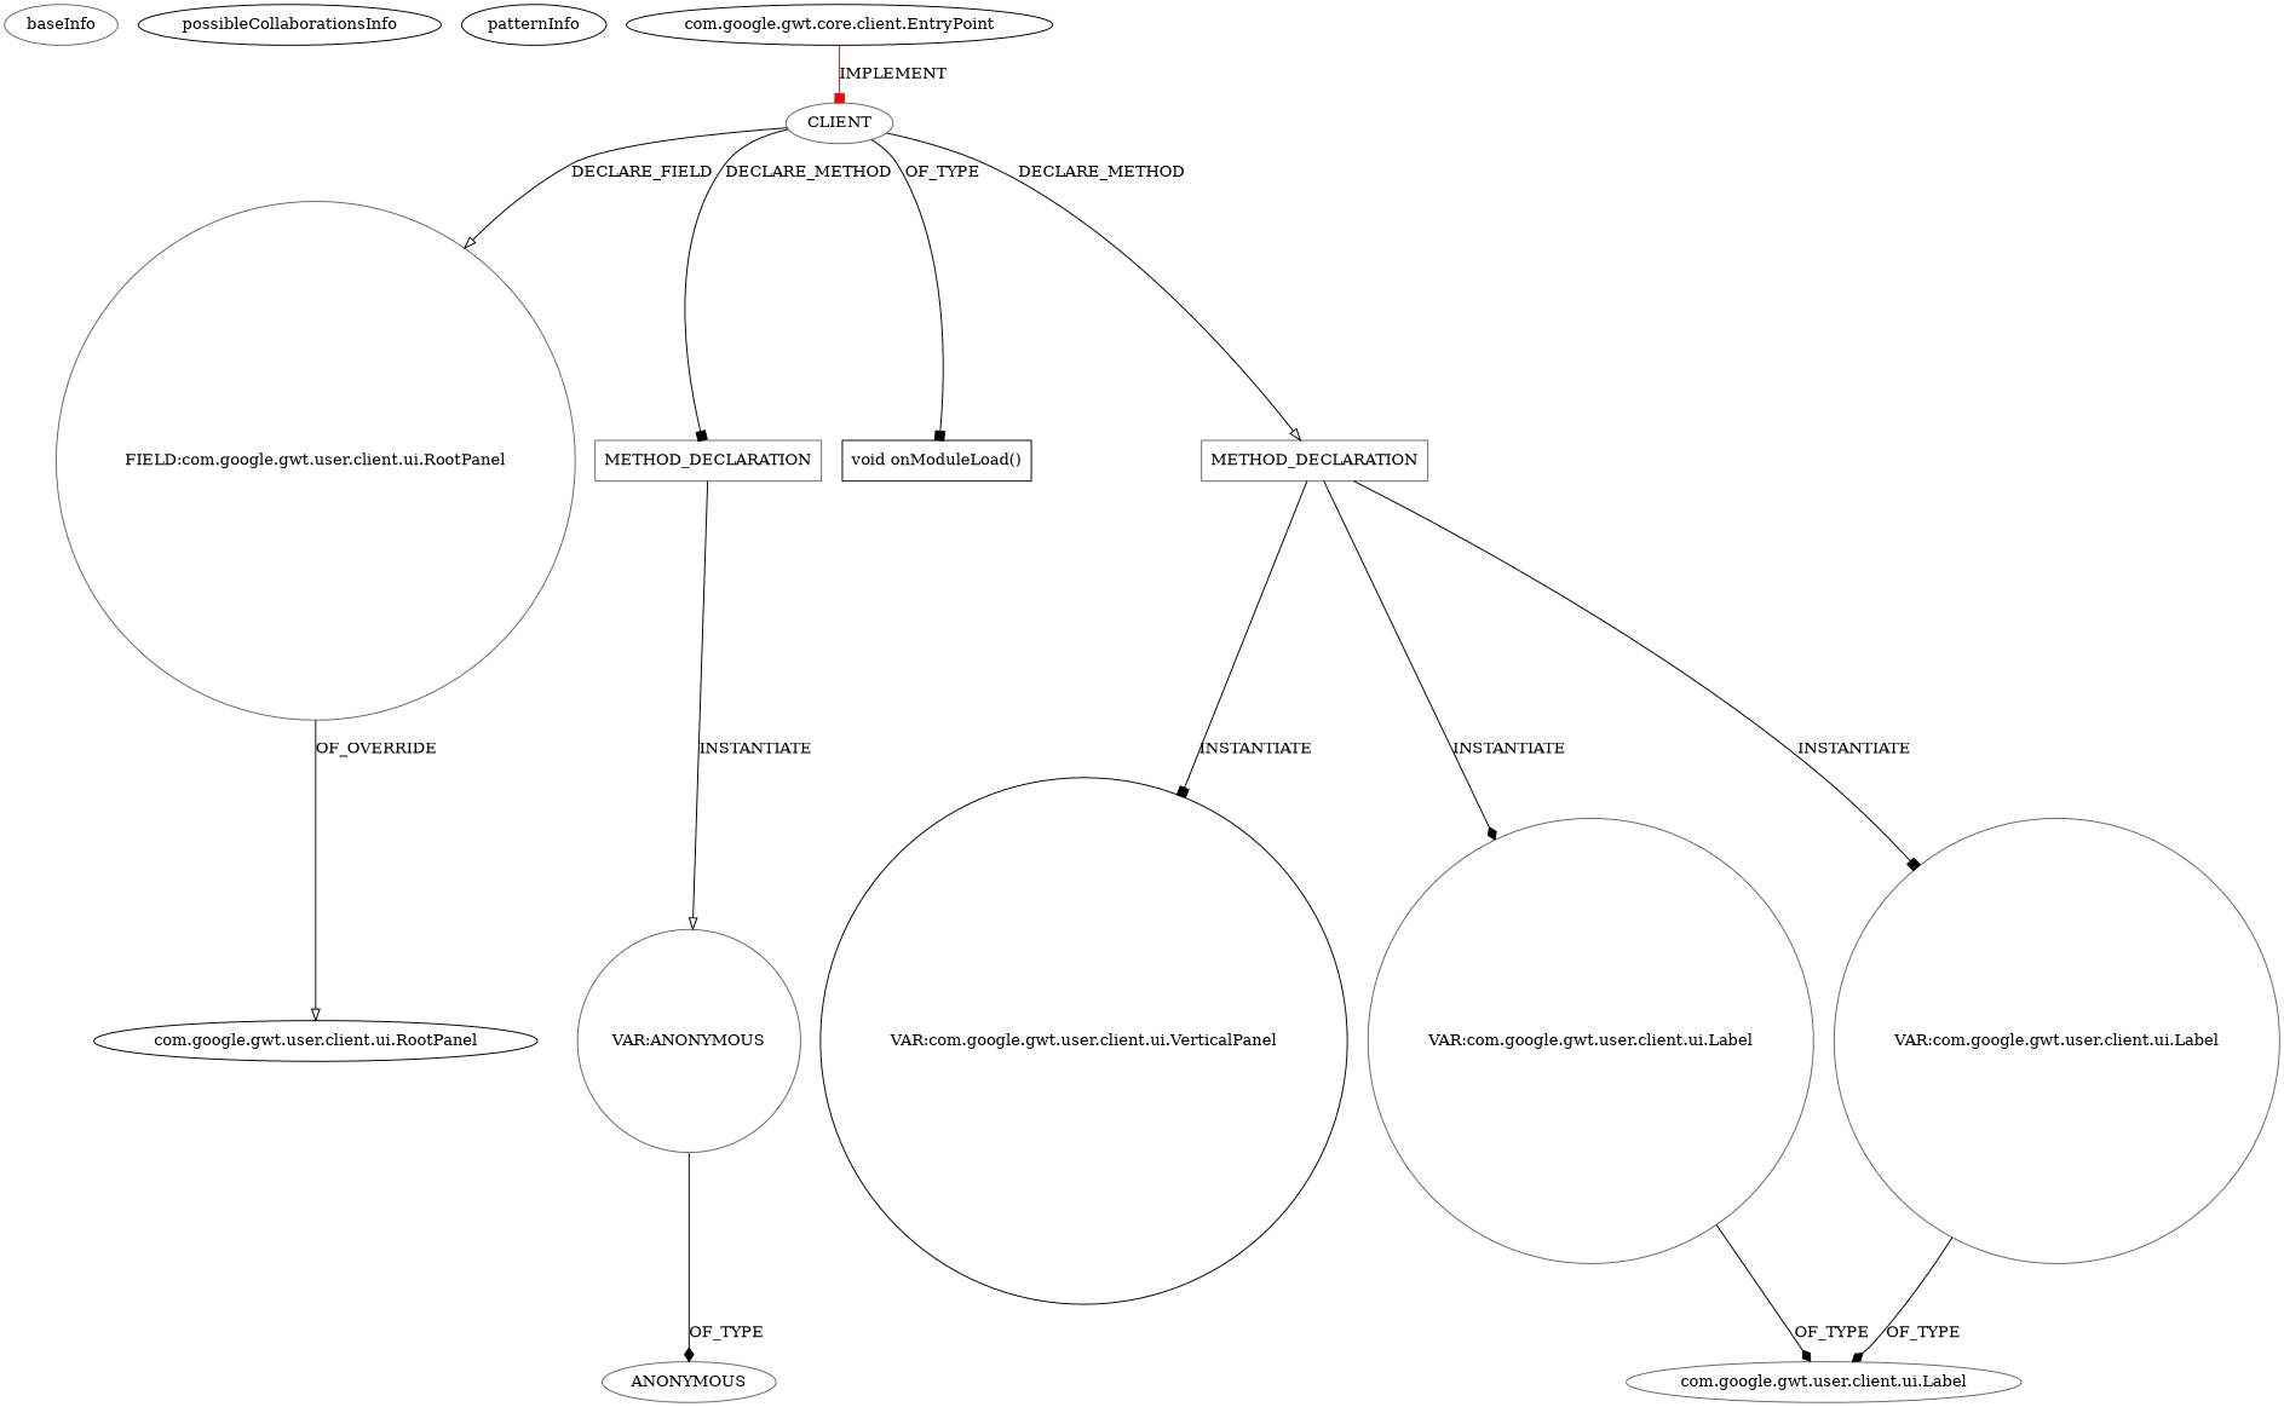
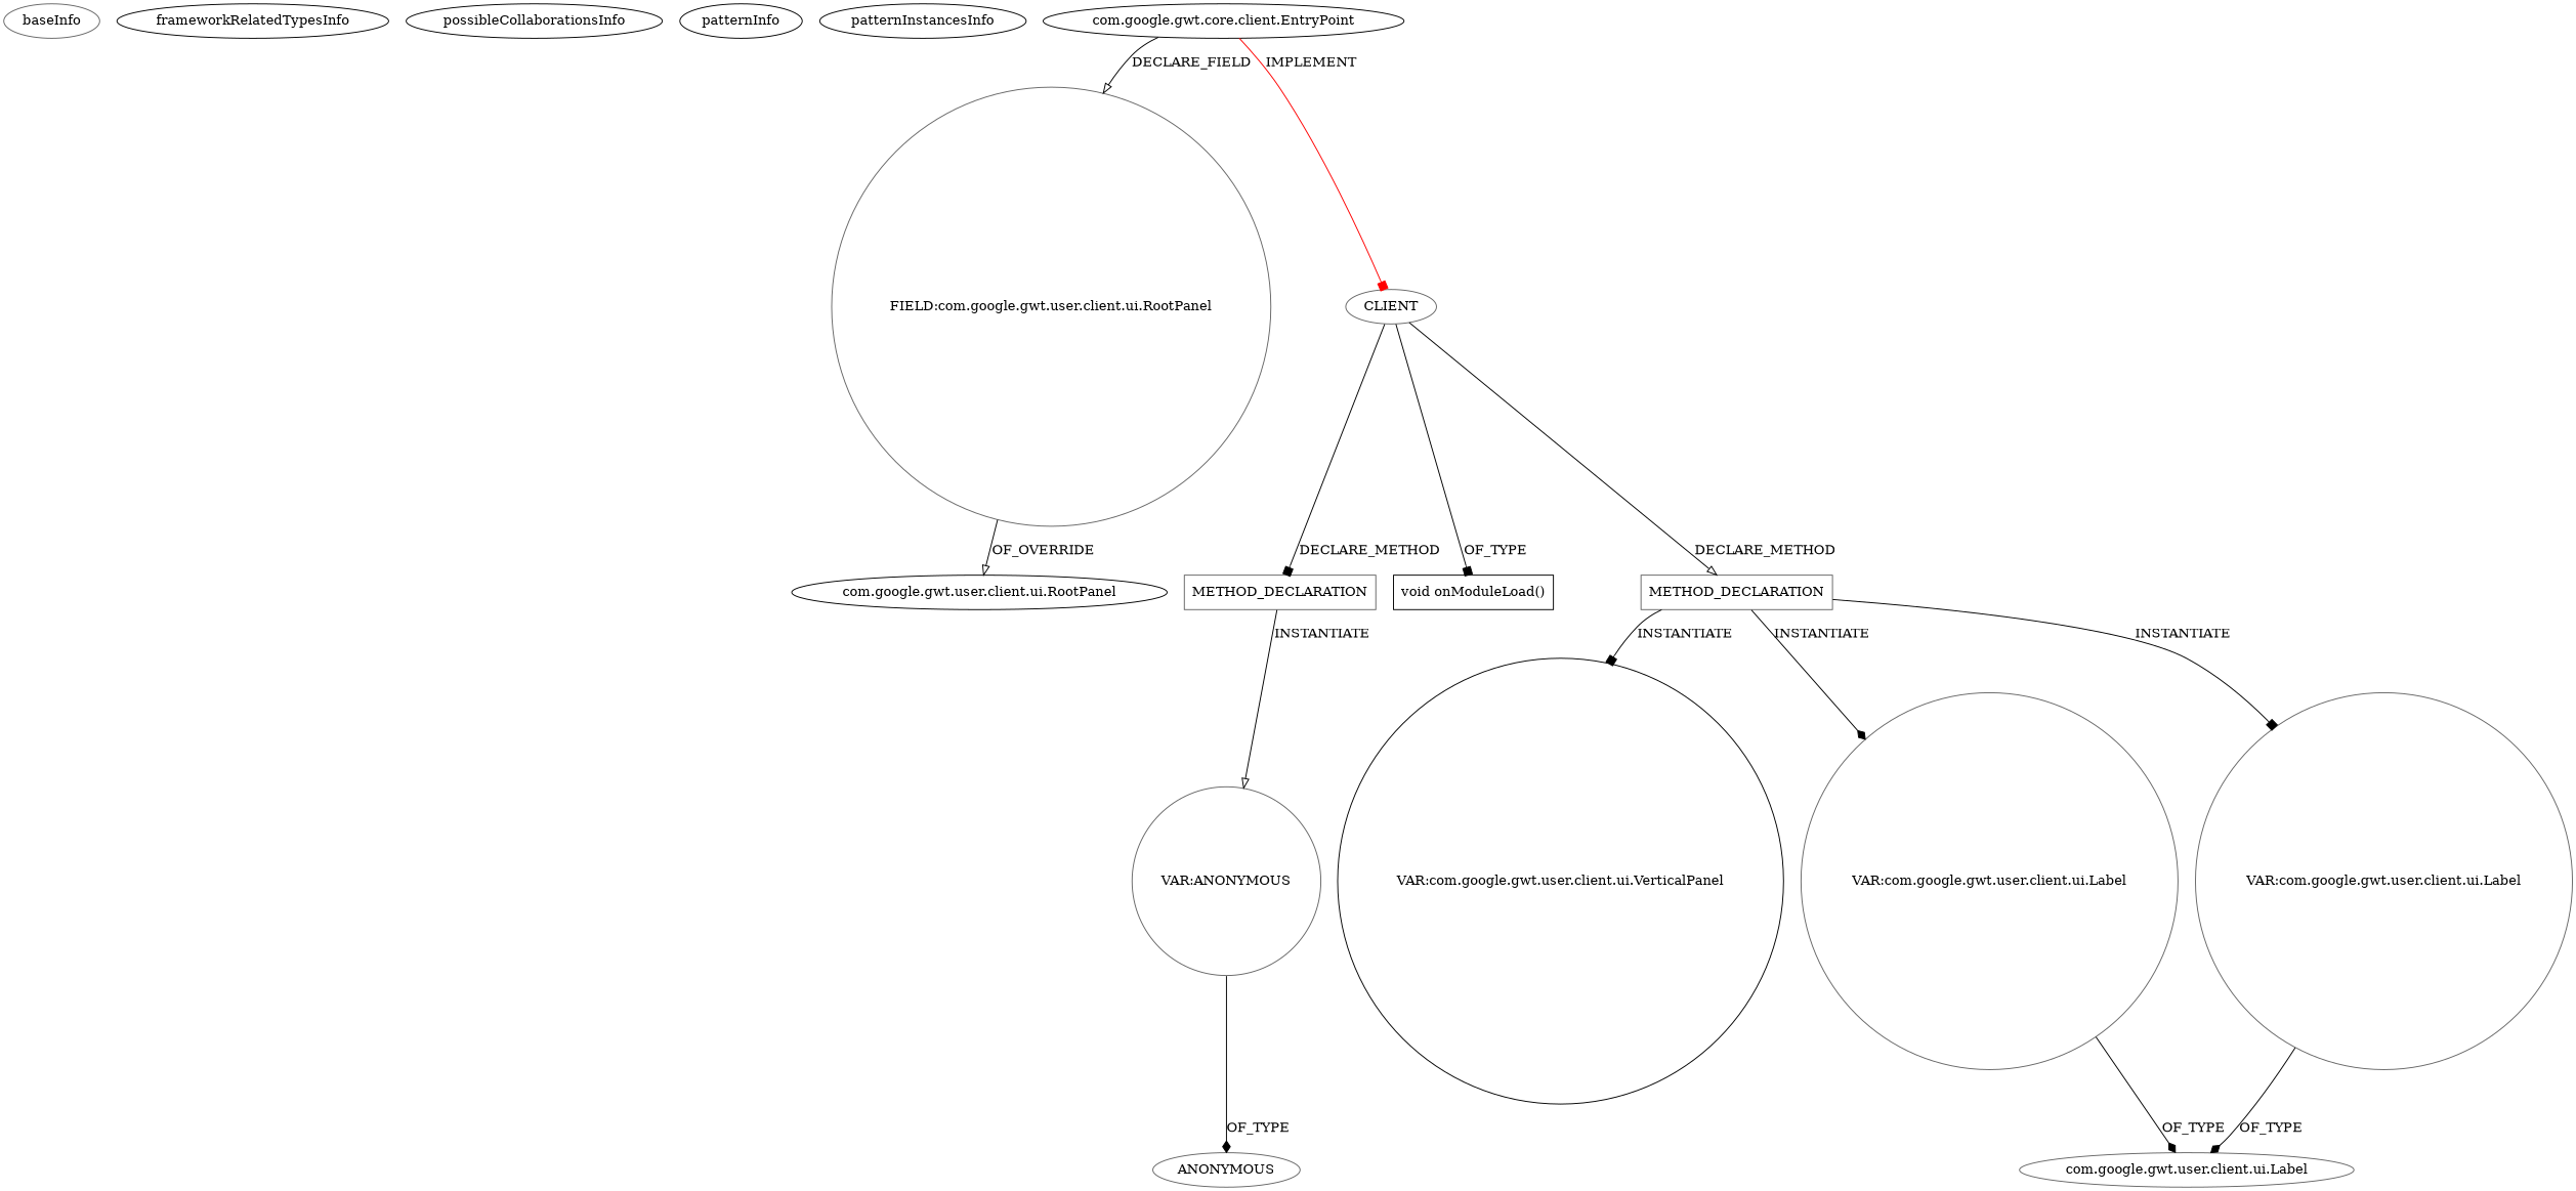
  digraph {
    node [color=gray40 isFrameworkType=false]
    edge [arrowhead=box]
    baseInfo [category=pattern graphId=1936 isAnonymous=false possibleRelation=false isFrameworkType=""]
+   frameworkRelatedTypesInfo [0="com.google.gwt.core.client.EntryPoint" color=black isFrameworkType=""]
    possibleCollaborationsInfo [color=black isFrameworkType=""]
    patternInfo [color=black frequency=2.0 patternRootClient=0 isFrameworkType=""]
+   patternInstancesInfo [0="DeannaSurma-Census~/DeannaSurma-Census/Census-master/src/com/cs4302/census/client/Census.java~Census~109" 1="12010994-GLI-TP1~/12010994-GLI-TP1/GLI-TP1-master/src/main/java/fr/istic/m2gl/gli/client/gli.java~gli~1" color=black isFrameworkType=""]
    n6 [label="FIELD:com.google.gwt.user.client.ui.RootPanel" shape=circle vertexType=FIELD_DECLARATION]
    n7 [color=black label="com.google.gwt.user.client.ui.RootPanel" vertexType=FRAMEWORK_CLASS_TYPE]
    n8 [label=CLIENT vertexType=ROOT_CLIENT_CLASS_DECLARATION]
    n9 [label=METHOD_DECLARATION shape=box vertexType=CLIENT_METHOD_DECLARATION]
    n10 [color=black label="void onModuleLoad()" shape=box vertexType=OVERRIDING_METHOD_DECLARATION]
    n11 [label=METHOD_DECLARATION shape=box vertexType=CLIENT_METHOD_DECLARATION]
    n12 [color=black label="com.google.gwt.core.client.EntryPoint" vertexType=FRAMEWORK_INTERFACE_TYPE]
    n13 [label="VAR:ANONYMOUS" shape=circle vertexType=VARIABLE_EXPRESION]
    n14 [color=black label="VAR:com.google.gwt.user.client.ui.VerticalPanel" shape=circle vertexType=VARIABLE_EXPRESION]
    n15 [label="VAR:com.google.gwt.user.client.ui.Label" shape=circle vertexType=VARIABLE_EXPRESION]
    n16 [label="VAR:com.google.gwt.user.client.ui.Label" shape=circle vertexType=VARIABLE_EXPRESION]
    n17 [label=ANONYMOUS vertexType=REFERENCE_ANONYMOUS_DECLARATION]
    n18 [label="com.google.gwt.user.client.ui.Label" vertexType=FRAMEWORK_CLASS_TYPE]
    n6 -> n7 [arrowhead=onormal label=OF_OVERRIDE]
-   n8 -> n6 [arrowhead=onormal label=DECLARE_FIELD]
+   n12 -> n6 [arrowhead=onormal label=DECLARE_FIELD]
    n8 -> n9 [label=DECLARE_METHOD]
    n8 -> n10 [label=OF_TYPE]
    n8 -> n11 [arrowhead=onormal label=DECLARE_METHOD]
    n9 -> n13 [arrowhead=onormal label=INSTANTIATE]
    n11 -> n14 [label=INSTANTIATE]
    n11 -> n15 [arrowhead=diamond label=INSTANTIATE]
    n11 -> n16 [label=INSTANTIATE]
    n12 -> n8 [color=red label=IMPLEMENT]
    n13 -> n17 [arrowhead=diamond label=OF_TYPE]
    n15 -> n18 [arrowhead=diamond label=OF_TYPE]
    n16 -> n18 [arrowhead=diamond label=OF_TYPE]
  }
